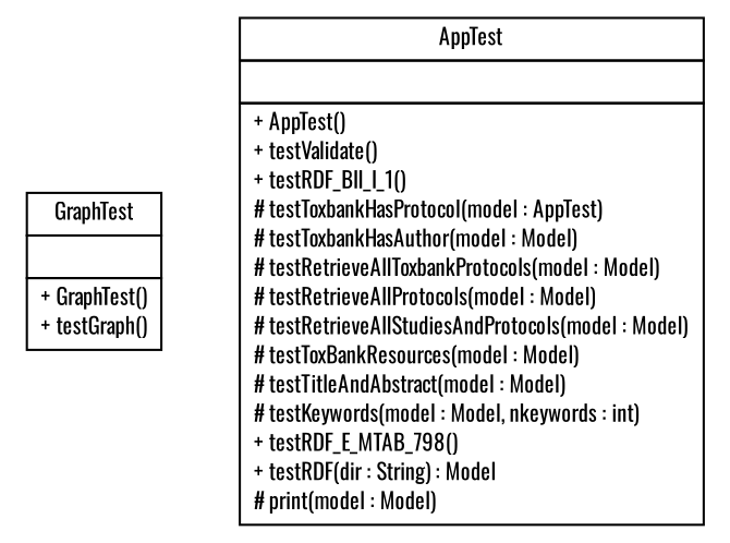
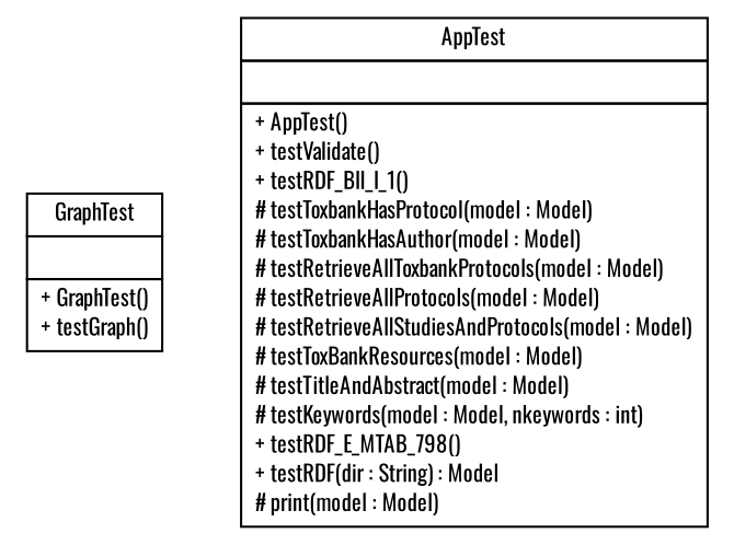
  digraph {
    fontname=Oswald
    node [fontcolor=black fontname=Oswald fontsize=10.0 shape=plaintext]
    n1 [label=<<table border="0" cellborder="1" cellspacing="0" cellpadding="2" port="p" href="./GraphTest.html"> 		<tr><td><table border="0" cellspacing="0" cellpadding="1"> 			<tr><td> GraphTest </td></tr> 		</table></td></tr> 		<tr><td><table border="0" cellspacing="0" cellpadding="1"> 			<tr><td align="left">  </td></tr> 		</table></td></tr> 		<tr><td><table border="0" cellspacing="0" cellpadding="1"> 			<tr><td align="left"> + GraphTest() </td></tr> 			<tr><td align="left"> + testGraph() </td></tr> 		</table></td></tr> 		</table>>]
-   n2 [label=<<table border="0" cellborder="1" cellspacing="0" cellpadding="2" port="p" href="./AppTest.html"> 		<tr><td><table border="0" cellspacing="0" cellpadding="1"> 			<tr><td> AppTest </td></tr> 		</table></td></tr> 		<tr><td><table border="0" cellspacing="0" cellpadding="1"> 			<tr><td align="left">  </td></tr> 		</table></td></tr> 		<tr><td><table border="0" cellspacing="0" cellpadding="1"> 			<tr><td align="left"> + AppTest() </td></tr> 			<tr><td align="left"> + testValidate() </td></tr> 			<tr><td align="left"> + testRDF_BII_I_1() </td></tr> 			<tr><td align="left"> # testToxbankHasProtocol(model : AppTest) </td></tr> 			<tr><td align="left"> # testToxbankHasAuthor(model : Model) </td></tr> 			<tr><td align="left"> # testRetrieveAllToxbankProtocols(model : Model) </td></tr> 			<tr><td align="left"> # testRetrieveAllProtocols(model : Model) </td></tr> 			<tr><td align="left"> # testRetrieveAllStudiesAndProtocols(model : Model) </td></tr> 			<tr><td align="left"> # testToxBankResources(model : Model) </td></tr> 			<tr><td align="left"> # testTitleAndAbstract(model : Model) </td></tr> 			<tr><td align="left"> # testKeywords(model : Model, nkeywords : int) </td></tr> 			<tr><td align="left"> + testRDF_E_MTAB_798() </td></tr> 			<tr><td align="left"> + testRDF(dir : String) : Model </td></tr> 			<tr><td align="left"> # print(model : Model) </td></tr> 		</table></td></tr> 		</table>>]
+   n2 [label=<<table border="0" cellborder="1" cellspacing="0" cellpadding="2" port="p" href="./AppTest.html"> 		<tr><td><table border="0" cellspacing="0" cellpadding="1"> 			<tr><td> AppTest </td></tr> 		</table></td></tr> 		<tr><td><table border="0" cellspacing="0" cellpadding="1"> 			<tr><td align="left">  </td></tr> 		</table></td></tr> 		<tr><td><table border="0" cellspacing="0" cellpadding="1"> 			<tr><td align="left"> + AppTest() </td></tr> 			<tr><td align="left"> + testValidate() </td></tr> 			<tr><td align="left"> + testRDF_BII_I_1() </td></tr> 			<tr><td align="left"> # testToxbankHasProtocol(model : Model) </td></tr> 			<tr><td align="left"> # testToxbankHasAuthor(model : Model) </td></tr> 			<tr><td align="left"> # testRetrieveAllToxbankProtocols(model : Model) </td></tr> 			<tr><td align="left"> # testRetrieveAllProtocols(model : Model) </td></tr> 			<tr><td align="left"> # testRetrieveAllStudiesAndProtocols(model : Model) </td></tr> 			<tr><td align="left"> # testToxBankResources(model : Model) </td></tr> 			<tr><td align="left"> # testTitleAndAbstract(model : Model) </td></tr> 			<tr><td align="left"> # testKeywords(model : Model, nkeywords : int) </td></tr> 			<tr><td align="left"> + testRDF_E_MTAB_798() </td></tr> 			<tr><td align="left"> + testRDF(dir : String) : Model </td></tr> 			<tr><td align="left"> # print(model : Model) </td></tr> 		</table></td></tr> 		</table>>]
  }
